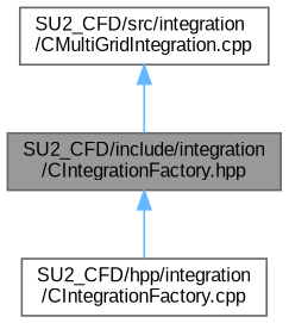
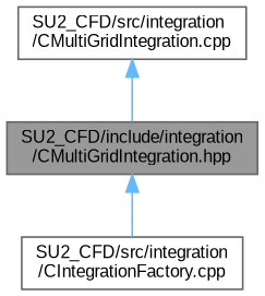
  digraph {
    fontname="Liberation Sans"
    node [color=grey40 fillcolor=white fontname="Liberation Sans" fontsize=10 shape=box style=filled]
    edge [color=steelblue1 dir=back fontname="Liberation Sans" fontsize=10 labelfontname=Helvetica labelfontsize=10 style=solid]
-   n1 [color=gray40 fillcolor=grey60 fontcolor=black height=0.2 label="SU2_CFD/include/integration\l/CIntegrationFactory.hpp" width=0.4]
-   n2 [height=0.2 label="SU2_CFD/hpp/integration\l/CIntegrationFactory.cpp" width=0.4]
+   n1 [color=gray40 fillcolor=grey60 fontcolor=black height=0.2 label="SU2_CFD/include/integration\l/CMultiGridIntegration.hpp" width=0.4]
+   n2 [height=0.2 label="SU2_CFD/src/integration\l/CIntegrationFactory.cpp" width=0.4]
    n3 [height=0.2 label="SU2_CFD/src/integration\l/CMultiGridIntegration.cpp" width=0.4]
    n1 -> n2
    n3 -> n1
  }
